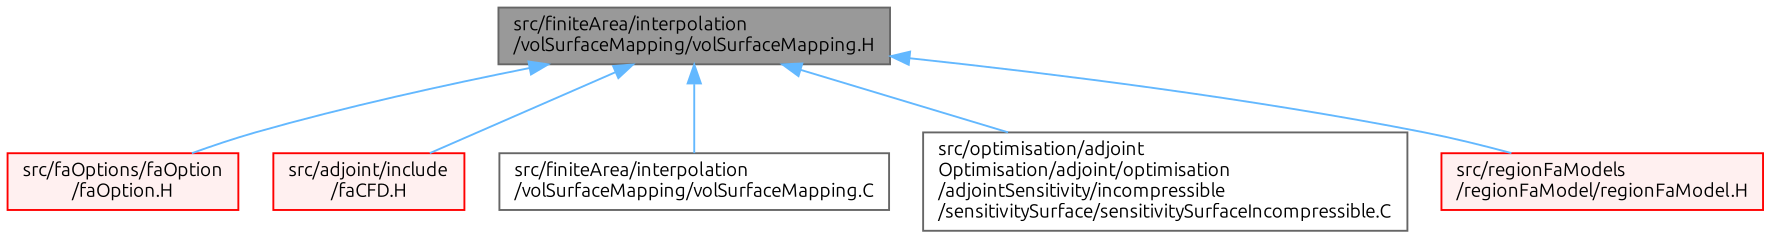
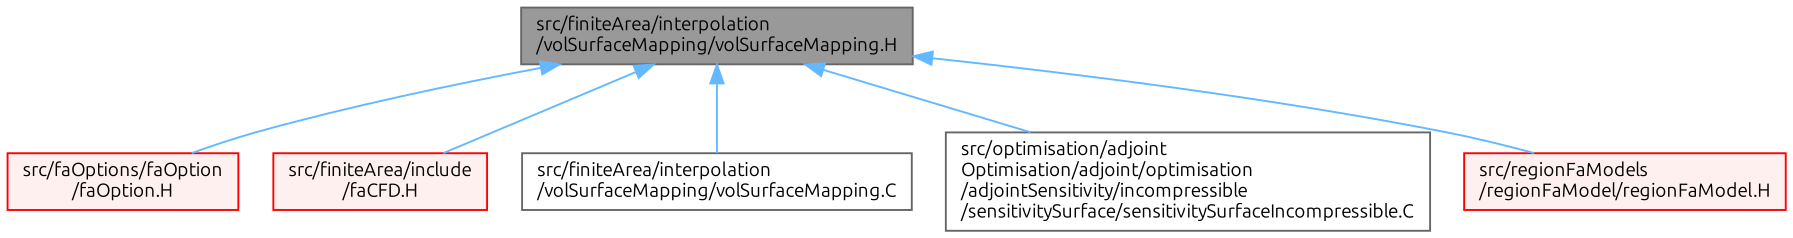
  digraph {
    fontname=Ubuntu
    node [color=red fillcolor="#FFF0F0" fontname=Ubuntu fontsize=10 shape=box style=filled]
    edge [color=steelblue1 dir=back fontname=Ubuntu fontsize=10 labelfontname=Helvetica labelfontsize=10 style=solid]
    n1 [color=gray40 fillcolor=grey60 fontcolor=black height=0.2 label="src/finiteArea/interpolation\l/volSurfaceMapping/volSurfaceMapping.H" width=0.4]
    n2 [height=0.2 label="src/faOptions/faOption\l/faOption.H" width=0.4]
-   n3 [height=0.2 label="src/adjoint/include\l/faCFD.H" width=0.4]
+   n3 [height=0.2 label="src/finiteArea/include\l/faCFD.H" width=0.4]
    n4 [color=grey40 fillcolor=white height=0.2 label="src/finiteArea/interpolation\l/volSurfaceMapping/volSurfaceMapping.C" width=0.4]
    n5 [color=grey40 fillcolor=white height=0.2 label="src/optimisation/adjoint\lOptimisation/adjoint/optimisation\l/adjointSensitivity/incompressible\l/sensitivitySurface/sensitivitySurfaceIncompressible.C" width=0.4]
    n6 [height=0.2 label="src/regionFaModels\l/regionFaModel/regionFaModel.H" width=0.4]
    n1 -> n2
    n1 -> n3
    n1 -> n4
    n1 -> n5
    n1 -> n6
  }
